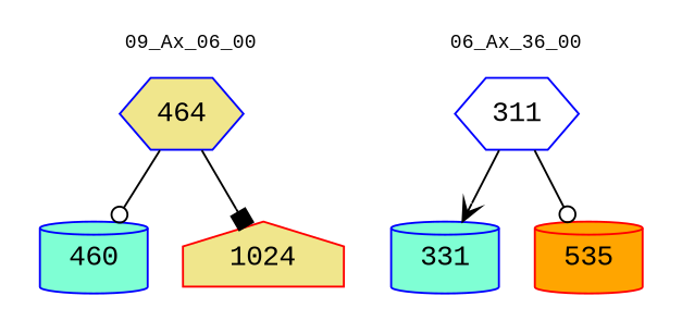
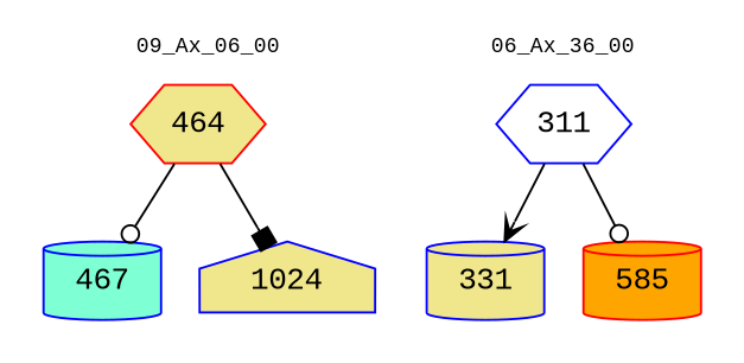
  digraph {
    fontname="Liberation Mono"
    node [color=blue fillcolor=khaki fontname="Liberation Mono" shape=cylinder style=filled]
    edge [arrowhead=odot color=black fontname="Liberation Mono"]
-   n1 [label=464 shape=hexagon]
-   n2 [fillcolor=aquamarine label=460]
-   n3 [color=red label=1024 shape=house]
+   n1 [color=red label=464 shape=hexagon]
+   n2 [fillcolor=aquamarine label=467]
+   n3 [label=1024 shape=house]
    n4 [fillcolor=white label=311 shape=hexagon]
-   n5 [fillcolor=aquamarine label=331]
-   n6 [color=red fillcolor=orange label=535]
+   n5 [label=331]
+   n6 [color=red fillcolor=orange label=585]
    subgraph cluster_1 {
      color=white
      fontsize=10
      label="09_Ax_06_00"
      n1
      n2
      n3
    }
    subgraph cluster_2 {
      color=white
      fontsize=10
      label="06_Ax_36_00"
      n4
      n5
      n6
    }
    n1 -> n2
    n1 -> n3 [arrowhead=box]
    n4 -> n5 [arrowhead=vee]
    n4 -> n6
  }
